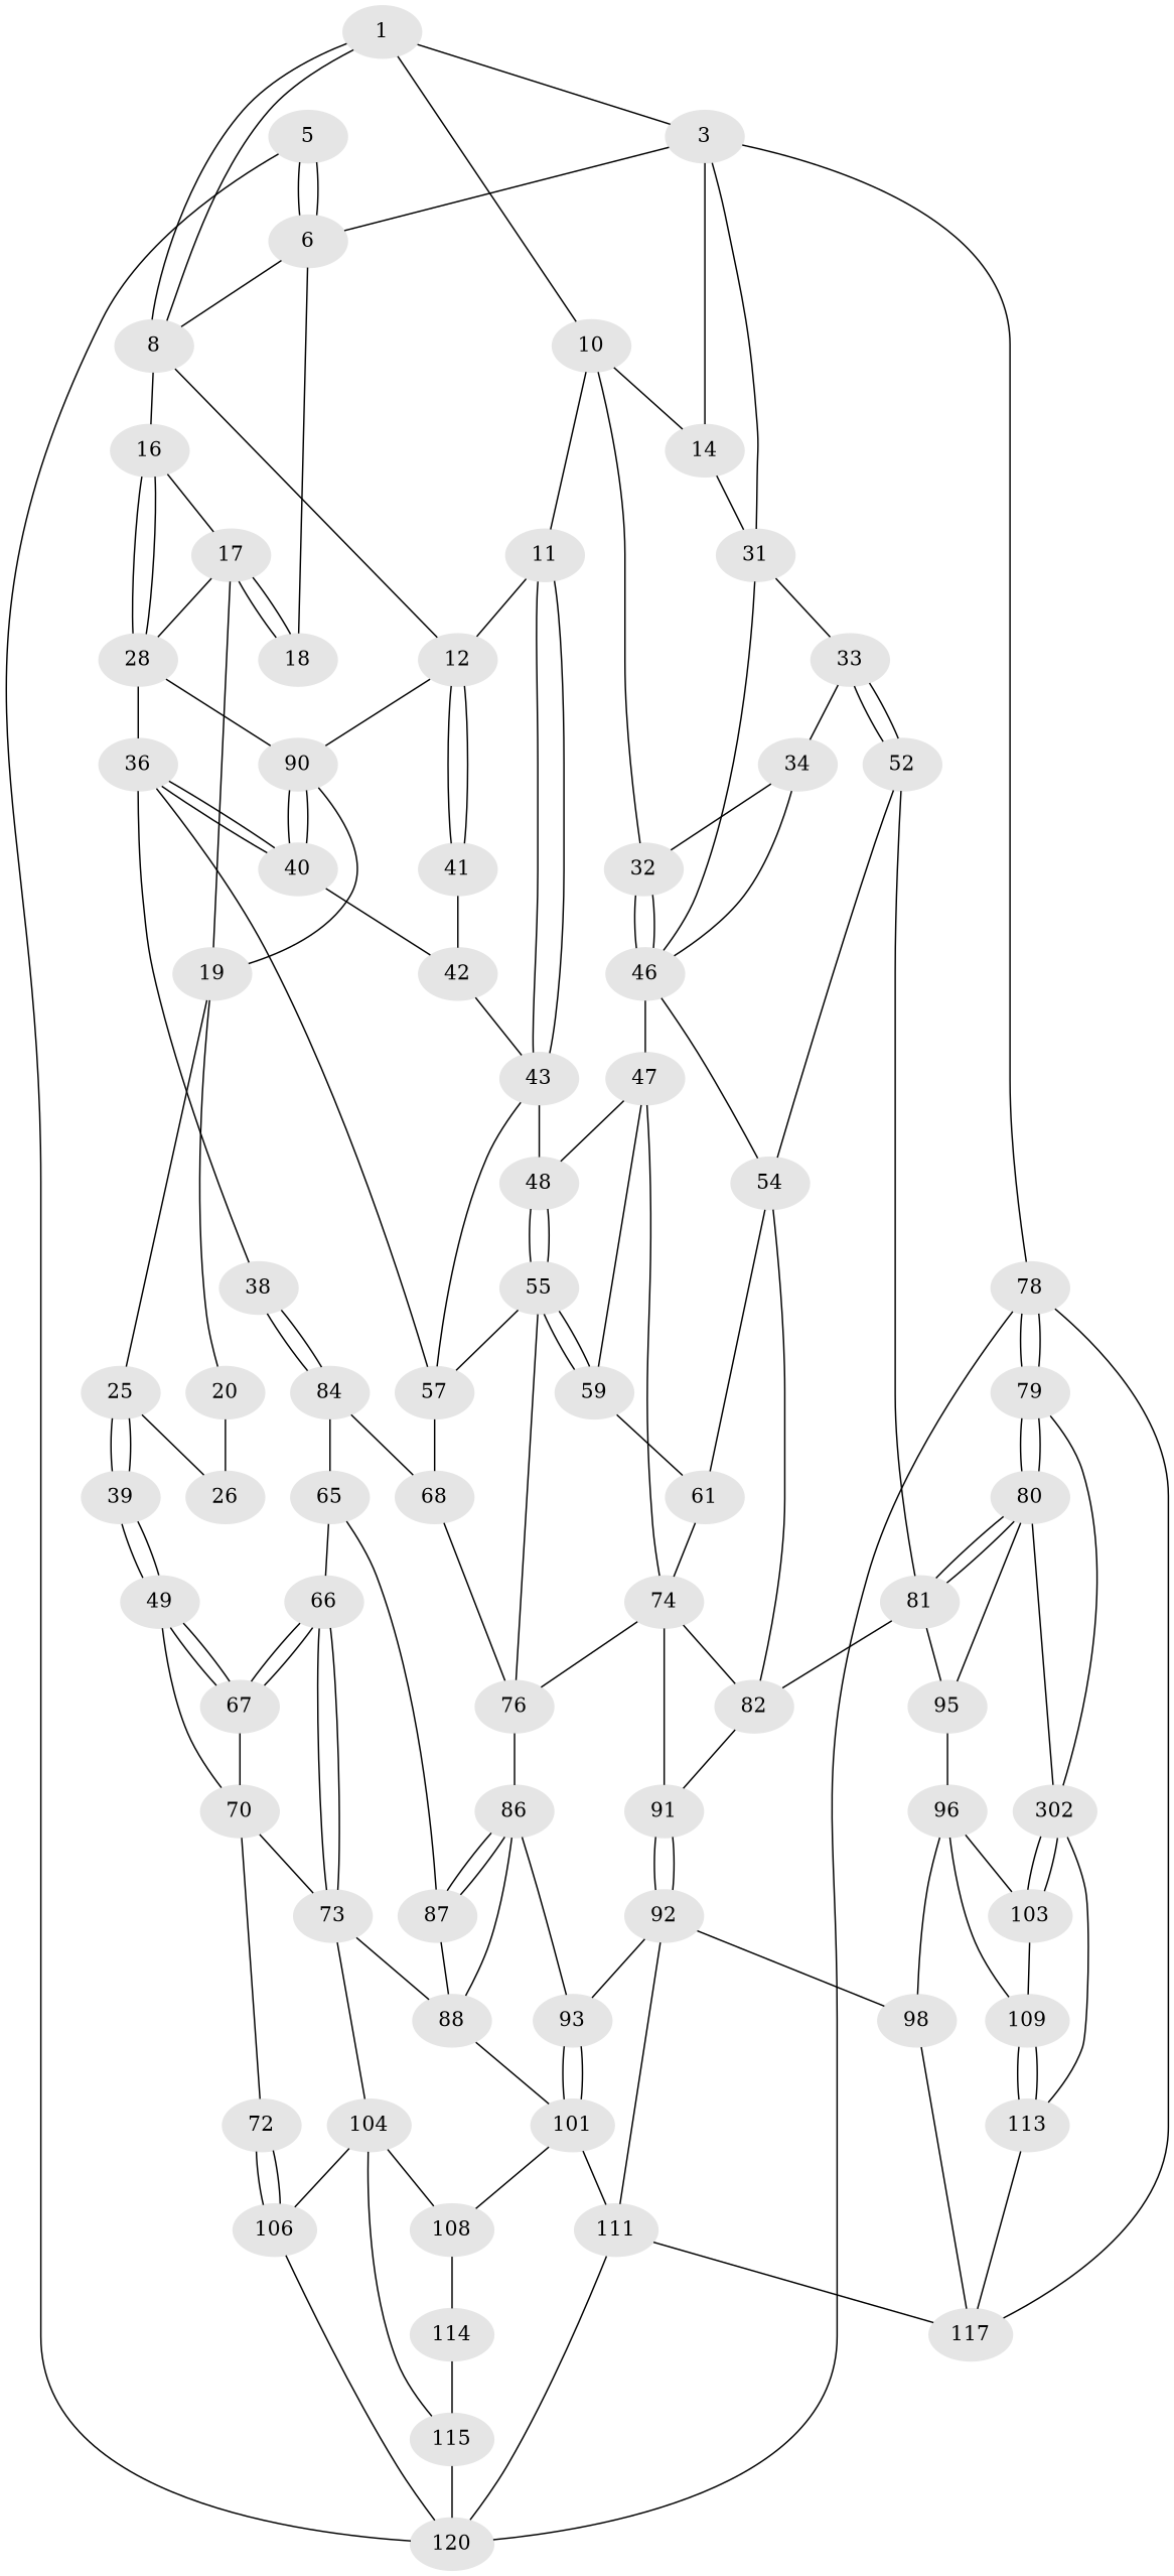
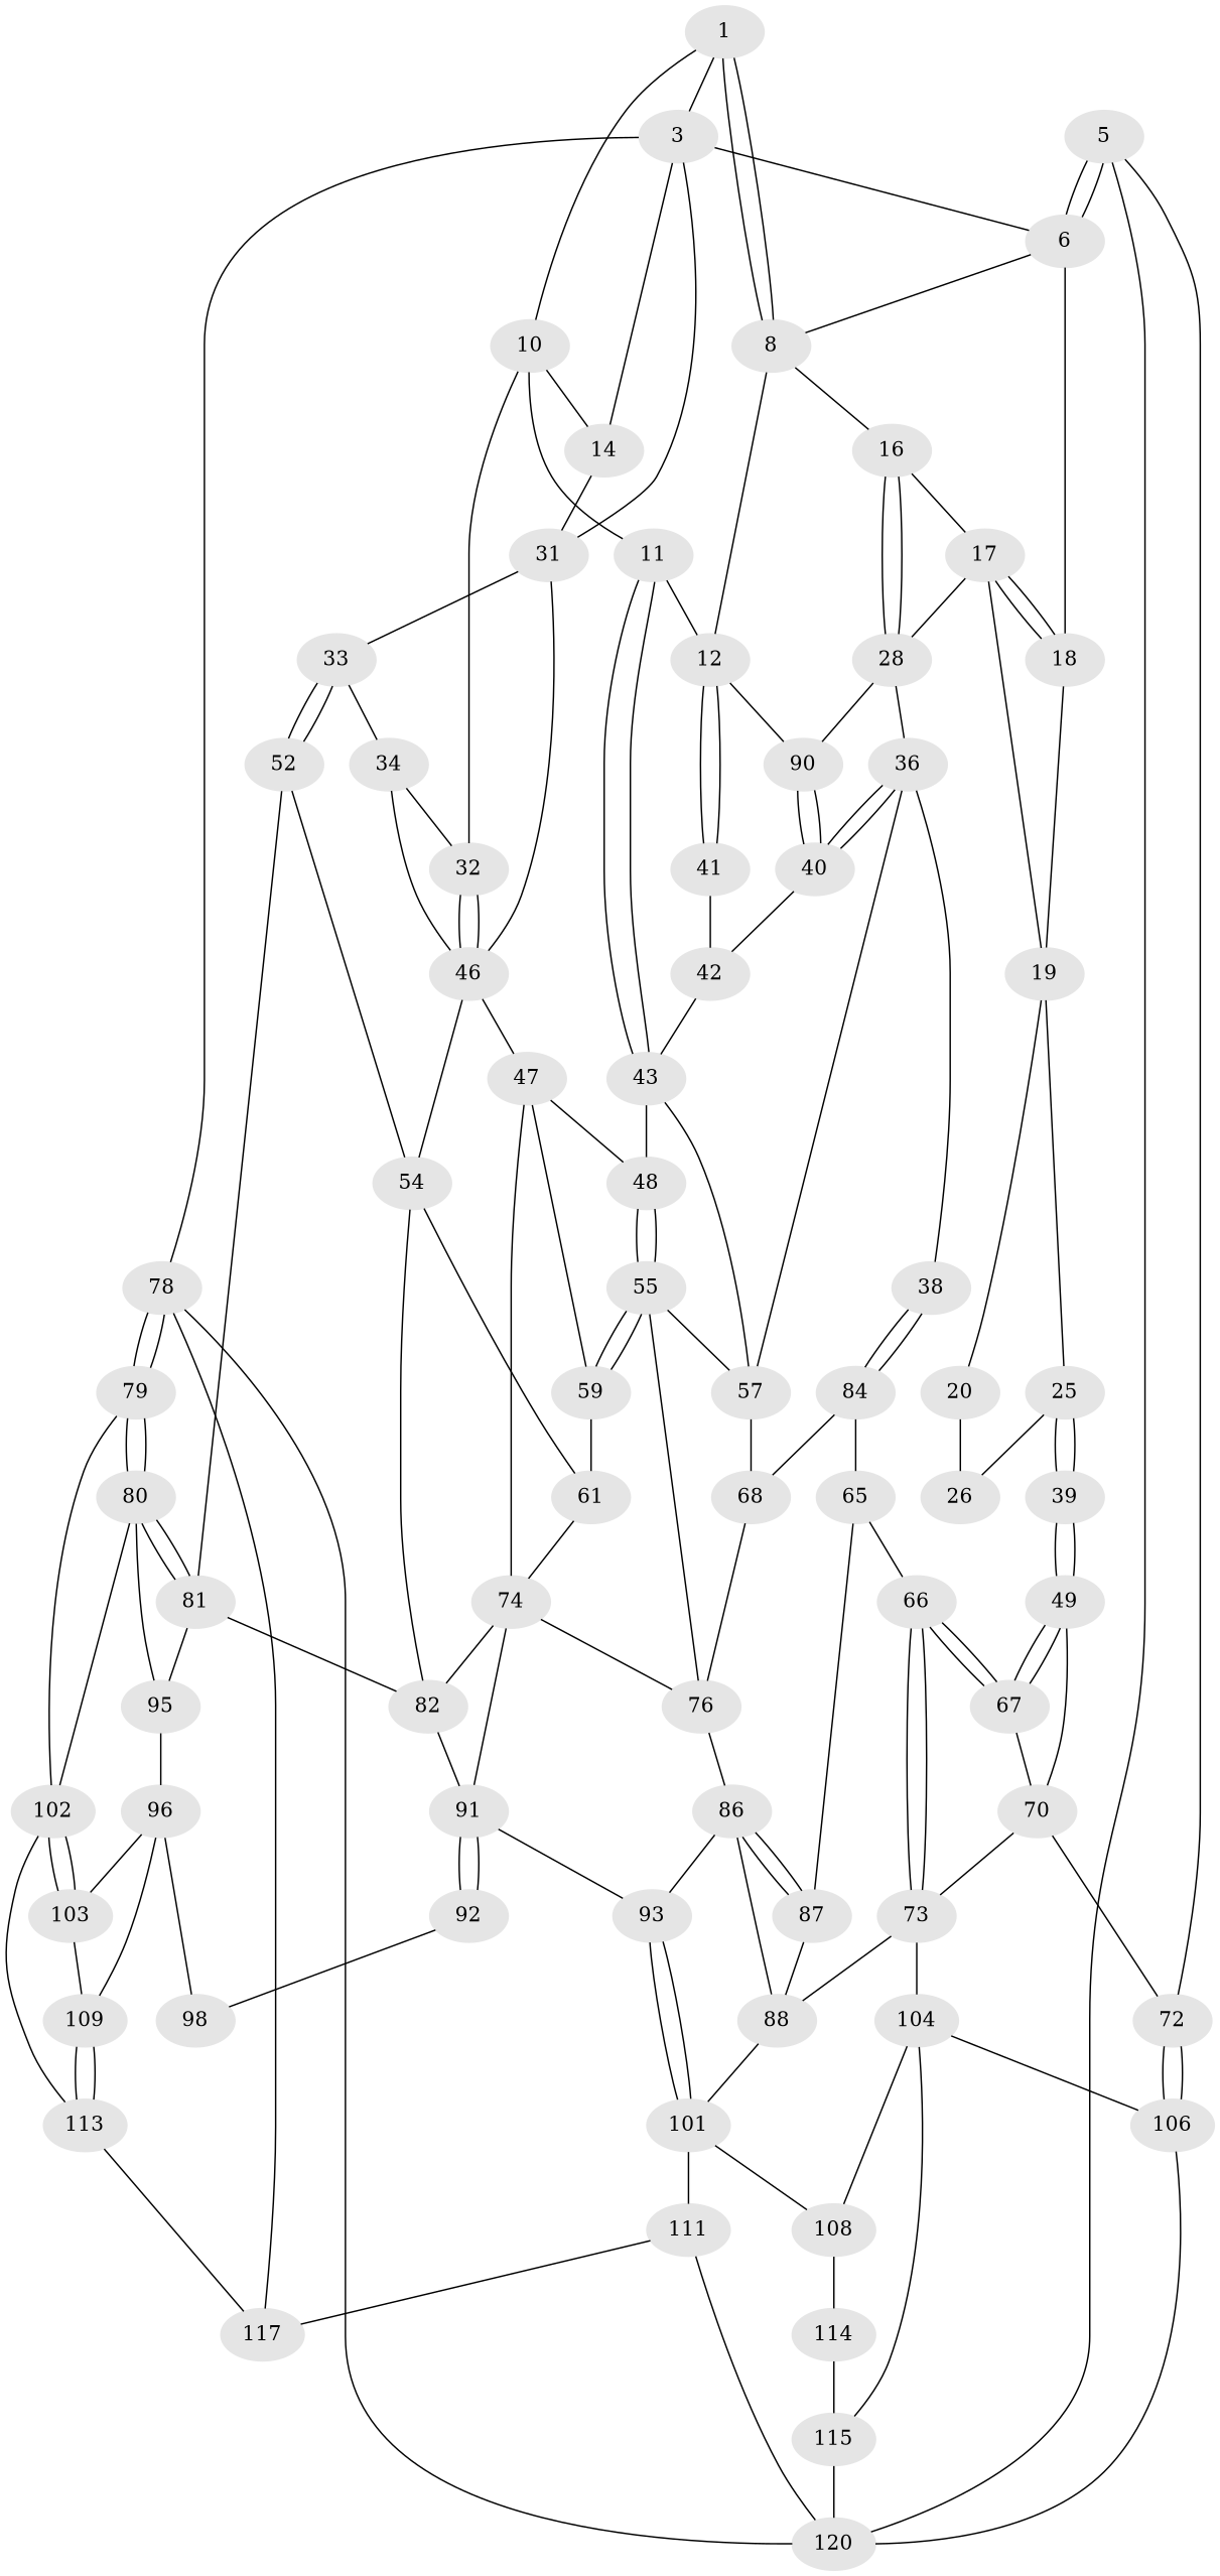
  graph {
    node [color=gray90 style=filled]
    1 [super="+2"]
    3 [super="+4"]
    8 [super="+9"]
    10 [super="+15"]
    14
    31 [super="+32"]
    78 [super="+123"]
    6 [super="+7"]
    12 [super="+13"]
    16
    11
    n12 [label=32]
    5 [super="+23"]
    72
    120 [super="+124"]
    33
    46 [super="+51"]
    79 [super="+122"]
    117 [super="+118"]
    18
    106
    19 [super="+24"]
    n23 [label=90]
    41
    17 [super="+27"]
    28 [super="+29"]
    43 [super="+44"]
    57 [super="+63"]
    48
    40
    42 [super="+45"]
    36 [super="+37"]
    20 [super="+21"]
    25
    26
    39
    49 [super="+50"]
    67
    70 [super="+71"]
    38
    52 [super="+53"]
    34
    54 [super="+60"]
    81 [super="+84"]
    47 [super="+58"]
    n46 [label=84 super="+69"]
    68
    65 [super="+77"]
    55 [super="+56"]
    59
    74 [super="+75"]
    61 [super="+62"]
    82 [super="+83"]
    76 [super="+85"]
    73 [super="+90"]
    95
    91
    86 [super="+94"]
    66
    87
    88 [super="+89"]
    104 [super="+105"]
    101 [super="+107"]
    108
    115 [super="+121"]
    92 [super="+99"]
    93
    80 [super="+100"]
-   102 [super="+112" label=302]
+   102 [super="+112"]
    103
    113 [super="+116"]
    96 [super="+97"]
    111 [super="+119"]
    98
    109 [super="+110"]
    114
    1 -- 3
    1 -- 8
    1 -- 8
    1 -- 10
    3 -- 14
    3 -- 31
    3 -- 78
    3 -- 6
    8 -- 12
    8 -- 16
    10 -- 14
    10 -- 11
    10 -- n12
    14 -- 31
    31 -- 33
    31 -- 46
    78 -- 120
    78 -- 79 [weight=2]
    78 -- 79
    78 -- 117
    6 -- 8
    6 -- 18
    12 -- n23
    12 -- 41
    12 -- 41
    16 -- 17
    16 -- 28
    16 -- 28
    11 -- 12
    11 -- 43
    11 -- 43
    n12 -- 46
    n12 -- 46
    5 -- 6
    5 -- 6
+   5 -- 72
    5 -- 120
    72 -- 106
    72 -- 106
    33 -- 52
    33 -- 52
    33 -- 34
    46 -- 54
    46 -- 47
    79 -- 80
    79 -- 80
    79 -- 102
-   n23 -- 19
+   18 -- 19
    106 -- 120
    19 -- 20
    19 -- 25
    n23 -- 40
    n23 -- 40
    41 -- 42 [weight=2]
    17 -- 18
    17 -- 18
    17 -- 19
    17 -- 28
    28 -- n23
    28 -- 36
    43 -- 57
    43 -- 48
    57 -- 68
    48 -- 55
    48 -- 55
    40 -- 42
    42 -- 43
    36 -- 57
    36 -- 40
    36 -- 40
    36 -- 38
    20 -- 26 [weight=2]
    25 -- 26
    25 -- 39
    25 -- 39
    39 -- 49
    39 -- 49
    49 -- 67
    49 -- 67
    49 -- 70
    67 -- 70
    70 -- 72
    70 -- 73
    38 -- n46
    38 -- n46
    52 -- 54
    52 -- 81
    34 -- n12
    34 -- 46
    54 -- 61
    54 -- 82
    81 -- 82
    81 -- 95
    47 -- 48
    47 -- 59
    47 -- 74
    n46 -- 68
    n46 -- 65 [weight=2]
    68 -- 76
    65 -- 66
    65 -- 87
    55 -- 57
    55 -- 59
    55 -- 59
    55 -- 76
    59 -- 61
    74 -- 82
    74 -- 76
    74 -- 91
    61 -- 74
    82 -- 91
    76 -- 86
    73 -- 88
    73 -- 104
    95 -- 96
    91 -- 92
    91 -- 92
    86 -- 87
    86 -- 87
    86 -- 88
    86 -- 93
    66 -- 67
    66 -- 67
    66 -- 73
    66 -- 73
    87 -- 88
    88 -- 101
    104 -- 106
    104 -- 108
    104 -- 115
    101 -- 108
    101 -- 111
    108 -- 114
    115 -- 120
-   92 -- 93
-   92 -- 111
+   91 -- 93
    92 -- 98
    93 -- 101
    93 -- 101
    80 -- 81
    80 -- 81
    80 -- 95
    80 -- 102
    102 -- 103
    102 -- 103
    102 -- 113
    103 -- 109
    113 -- 117
    96 -- 103
    96 -- 98
    96 -- 109
    111 -- 120
    111 -- 117
-   98 -- 117
    109 -- 113 [weight=2]
    109 -- 113
    114 -- 115 [weight=2]
  }
